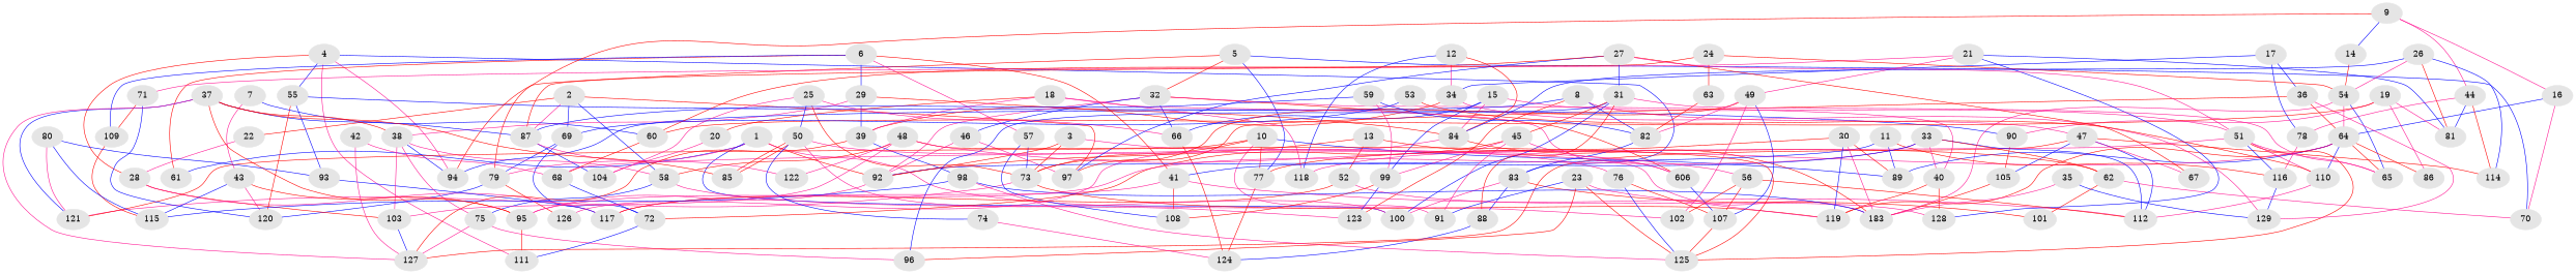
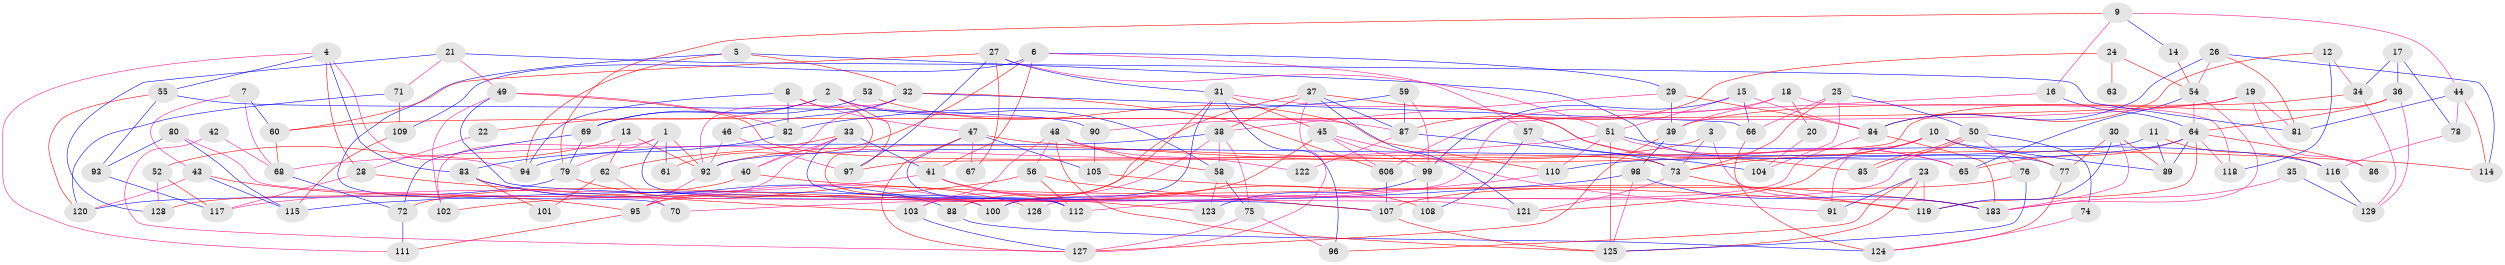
  graph {
    node [color=gray90 style=filled]
    edge [color=deeppink]
    1
    61
    79
    92
    100
    102
    120
    126
    95
    2
    22
    58
    69
    87
    97
    28
    123
    75
    72
    104
    122
    3
    73
    n24 [label=183]
    121
    119
    4
    55
    83
    94
    111
    103
    117
    90
    93
    88
    101
    5
    32
    70
    77
    66
    n43 [label=606]
    40
    46
    124
    6
    29
    41
    57
    109
    84
    39
    38
    112
    108
    115
    7
    43
    60
    68
    8
    47
    82
    114
    67
    127
    105
    9
    14
    16
    44
    54
    64
    78
    81
    10
    89
    91
    11
    116
    129
    12
    34
    118
    13
    52
    62
    128
    65
    15
    51
    99
    125
    110
    86
    17
    36
    18
    20
    98
    107
    19
    21
    49
    71
    23
    96
    24
    63
    25
    50
    85
    74
    76
    26
    27
    31
    45
    30
    33
    35
    37
    42
    48
    56
    53
    59
    80
    1 -- 61 [color=blue]
    1 -- 79
    1 -- 92 [color=red]
    1 -- 100 [color=blue]
    1 -- 102
    79 -- 120 [color=blue]
    79 -- 126 [color=red]
    92 -- 95
    95 -- 111 [color=red]
    2 -- 22 [color=red]
    2 -- 58 [color=blue]
    2 -- 69 [color=blue]
    2 -- 87
    2 -- 97 [color=red]
    22 -- 28
    58 -- 123
    58 -- 75 [color=blue]
    69 -- 79 [color=blue]
    69 -- 72 [color=blue]
    87 -- 104 [color=blue]
    87 -- 122
    28 -- 103 [color=red]
    28 -- 117
    75 -- 127
    75 -- 96
    72 -- 111 [color=blue]
    3 -- 92 [color=red]
    3 -- 73 [color=red]
    3 -- n24
    73 -- 121
    73 -- 119 [color=red]
    4 -- 28 [color=red]
    4 -- 55 [color=blue]
    4 -- 83 [color=blue]
    4 -- 94
    4 -- 111
    55 -- 120 [color=red]
    55 -- 90 [color=blue]
    55 -- 93 [color=blue]
    83 -- 100
    83 -- 88 [color=blue]
    83 -- 101 [color=red]
    103 -- 127 [color=blue]
    90 -- 105 [color=red]
    93 -- 117 [color=blue]
    88 -- 124 [color=blue]
    5 -- 94 [color=red]
    5 -- 32 [color=red]
    5 -- 70 [color=blue]
    5 -- 77 [color=blue]
    32 -- 92
    32 -- 66 [color=blue]
    32 -- n43 [color=red]
    32 -- 40
    32 -- 46 [color=blue]
    77 -- 124 [color=red]
    66 -- 124 [color=red]
    n43 -- 107 [color=blue]
    40 -- 119 [color=red]
    40 -- 128 [color=red]
    46 -- 92
    46 -- 97
    6 -- 61 [color=red]
    6 -- 29 [color=blue]
    6 -- 41 [color=red]
    6 -- 57
    6 -- 109 [color=blue]
    29 -- 84 [color=red]
    29 -- 39 [color=blue]
    29 -- 38
    41 -- 117
    41 -- 112
    41 -- 108 [color=red]
    57 -- 73 [color=blue]
    57 -- 108 [color=blue]
    109 -- 115 [color=red]
    84 -- 126
    84 -- n24 [color=red]
    39 -- 127 [color=red]
    39 -- 98 [color=blue]
    38 -- 58
    38 -- 75
    38 -- 94 [color=blue]
    38 -- 103
    7 -- 43
    7 -- 60 [color=blue]
+   7 -- 68
    43 -- 120
    43 -- 95 [color=red]
    43 -- 115 [color=blue]
    60 -- 68 [color=red]
    68 -- 72 [color=blue]
    8 -- 123 [color=red]
    8 -- 94 [color=blue]
    8 -- 47
    8 -- 82 [color=blue]
    47 -- 112 [color=blue]
    47 -- 114 [color=red]
    47 -- 67
    47 -- 127 [color=red]
    47 -- 105 [color=blue]
    82 -- 83 [color=blue]
    105 -- n24 [color=red]
    9 -- 79 [color=red]
    9 -- 14 [color=blue]
    9 -- 16
    9 -- 44
    14 -- 54 [color=red]
    16 -- 70
    16 -- 64 [color=blue]
    44 -- 114 [color=red]
    44 -- 78
    44 -- 81 [color=blue]
    54 -- n24
    54 -- 64
    54 -- 65 [color=blue]
    64 -- 119 [color=red]
    64 -- 89 [color=blue]
    64 -- 118
    64 -- 65 [color=red]
    64 -- 110 [color=blue]
    64 -- 86 [color=red]
    78 -- 116
    10 -- 73 [color=red]
    10 -- 121 [color=red]
    10 -- 77 [color=red]
    10 -- 89 [color=blue]
    10 -- 91
    11 -- 92 [color=blue]
    11 -- 89 [color=blue]
    11 -- 116 [color=red]
    116 -- 129 [color=blue]
    12 -- 84 [color=red]
    12 -- 34
    12 -- 118 [color=blue]
    34 -- 39 [color=red]
    34 -- 129
    13 -- 92 [color=red]
    13 -- 52 [color=red]
    13 -- 62 [color=red]
    52 -- 117 [color=red]
    52 -- 128
    62 -- 101 [color=red]
    62 -- 70
    15 -- 66 [color=blue]
    15 -- 84
    15 -- 51
    15 -- 99 [color=blue]
    51 -- 68
    51 -- 116 [color=blue]
    51 -- 65
    51 -- 125 [color=red]
    51 -- 110
    99 -- 123 [color=blue]
    99 -- 108 [color=red]
    110 -- 112
    17 -- 78 [color=blue]
    17 -- 34 [color=blue]
    17 -- 36 [color=blue]
    36 -- 97 [color=red]
    36 -- 64 [color=red]
    36 -- 129
    18 -- n43
    18 -- 39
    18 -- 118
    18 -- 20 [color=red]
    20 -- 104
    98 -- n24 [color=blue]
    98 -- 115 [color=blue]
    98 -- 125
    107 -- 125 [color=red]
    19 -- 90
    19 -- 60 [color=red]
    19 -- 81
    19 -- 86
    21 -- 81 [color=blue]
    21 -- 128 [color=blue]
    21 -- 49
    21 -- 71
    49 -- 102
    49 -- 73 [color=red]
    49 -- 82
    49 -- 107 [color=blue]
    71 -- 120 [color=blue]
    71 -- 109 [color=red]
    23 -- 119
    23 -- 91 [color=blue]
    23 -- 125 [color=red]
    23 -- 96 [color=red]
    24 -- 87 [color=red]
    24 -- 54 [color=red]
    24 -- 63 [color=red]
-   63 -- 82 [color=red]
    25 -- 104
    25 -- 73 [color=red]
    25 -- 66
    25 -- 50 [color=blue]
    50 -- 100
    50 -- 85 [color=red]
    50 -- 85 [color=red]
    50 -- 74 [color=blue]
    50 -- 76
    74 -- 124
    76 -- 125 [color=blue]
    76 -- 107 [color=red]
    26 -- 84 [color=blue]
    26 -- 114 [color=blue]
    26 -- 54
    26 -- 81 [color=red]
    27 -- 97 [color=blue]
    27 -- 60 [color=red]
    27 -- 67 [color=red]
    27 -- 51
    27 -- 31 [color=blue]
    31 -- 100 [color=blue]
    31 -- 88 [color=red]
    31 -- 65
    31 -- 96 [color=blue]
    31 -- 45 [color=red]
    45 -- 72 [color=red]
    45 -- n43
    45 -- 91
    45 -- 99
    30 -- n24
    30 -- 119 [color=blue]
    30 -- 77 [color=red]
    30 -- 89 [color=red]
    33 -- 95
    33 -- 40
    33 -- 41 [color=blue]
    33 -- 112 [color=blue]
    33 -- 62 [color=red]
    35 -- n24
    35 -- 129 [color=blue]
    37 -- 95 [color=red]
    37 -- 87 [color=blue]
    37 -- 121 [color=blue]
    37 -- 38 [color=red]
    37 -- 127
    37 -- 85 [color=red]
    42 -- 68
    42 -- 127
    48 -- 58 [color=red]
    48 -- 122
    48 -- 103
    48 -- 125 [color=red]
    48 -- 56
    56 -- 102 [color=red]
    56 -- 112 [color=red]
    56 -- 107 [color=red]
    53 -- 69 [color=blue]
    53 -- 110 [color=red]
    59 -- 87 [color=blue]
    59 -- 82 [color=blue]
    59 -- 99
    80 -- 121
    80 -- 93 [color=blue]
    80 -- 115 [color=blue]
  }
